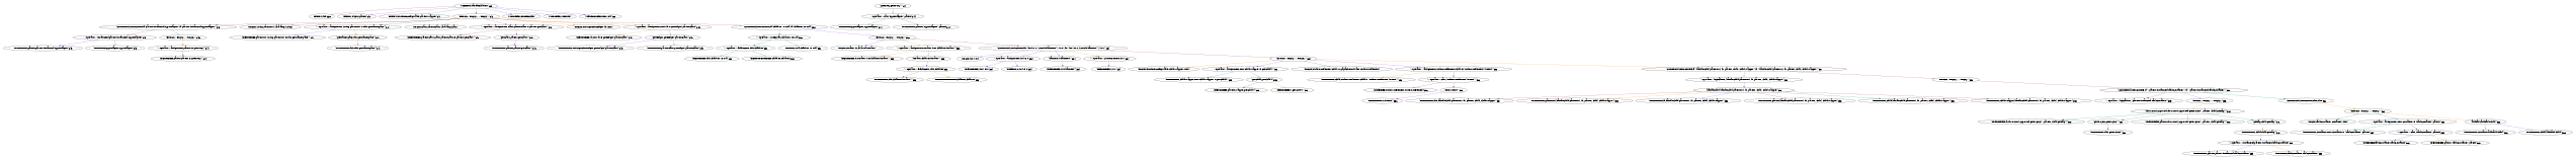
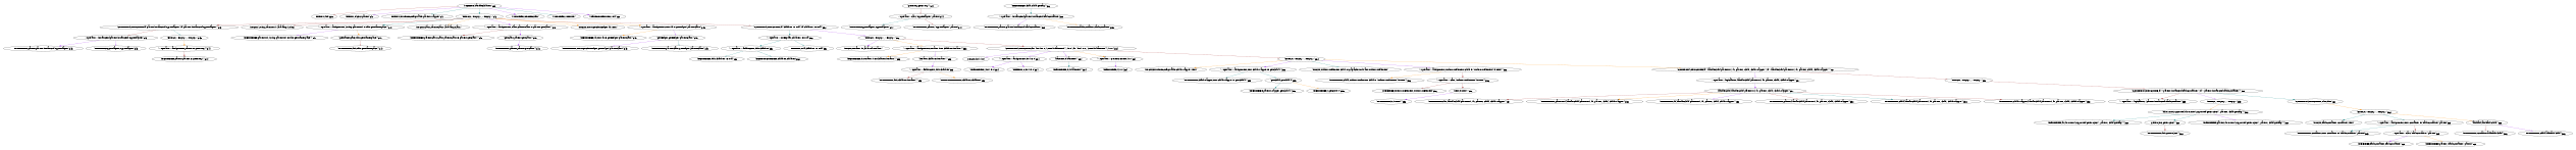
  digraph {
    edge [arrowhead=normal color=purple]
    n1 [label=<(METHOD,handleChildren)<SUB>339</SUB>>]
    n2 [label=<(PARAM,this)<SUB>339</SUB>>]
    n3 [label=<(PARAM,Object parent)<SUB>340</SUB>>]
    n4 [label=<(PARAM,RuntimeConfigurable parentWrapper)<SUB>341</SUB>>]
    n5 [label=<(BLOCK,&lt;empty&gt;,&lt;empty&gt;)<SUB>342</SUB>>]
    n6 [label=<(MODIFIER,PROTECTED)>]
    n7 [label=<(MODIFIER,VIRTUAL)>]
    n8 [label=<(METHOD_RETURN,void)<SUB>339</SUB>>]
    n9 [label=<(CONTROL_STRUCTURE,if (parent instanceof TypeAdapter),if (parent instanceof TypeAdapter))<SUB>343</SUB>>]
    n10 [label=<(LOCAL,String parentUri: java.lang.String)>]
    n11 [label=<(&lt;operator&gt;.assignment,String parentUri = this.getNamespace())<SUB>347</SUB>>]
    n12 [label=<(LOCAL,Class parentClass: java.lang.Class)>]
    n13 [label=<(&lt;operator&gt;.assignment,Class parentClass = parent.getClass())<SUB>348</SUB>>]
    n14 [label=<(LOCAL,IntrospectionHelper ih: ANY)>]
    n15 [label=<(&lt;operator&gt;.assignment,ANY ih = getHelper(parentClass))<SUB>349</SUB>>]
    n16 [label=<(CONTROL_STRUCTURE,if (children != null),if (children != null))<SUB>352</SUB>>]
    n17 [label=<(&lt;operator&gt;.instanceOf,parent instanceof TypeAdapter)<SUB>343</SUB>>]
    n18 [label=<(BLOCK,&lt;empty&gt;,&lt;empty&gt;)<SUB>343</SUB>>]
    n19 [label=<(IDENTIFIER,parentUri,String parentUri = this.getNamespace())<SUB>347</SUB>>]
    n20 [label=<(getNamespace,this.getNamespace())<SUB>347</SUB>>]
    n21 [label=<(IDENTIFIER,parentClass,Class parentClass = parent.getClass())<SUB>348</SUB>>]
    n22 [label=<(getClass,parent.getClass())<SUB>348</SUB>>]
    n23 [label=<(IDENTIFIER,ih,ANY ih = getHelper(parentClass))<SUB>349</SUB>>]
    n24 [label=<(getHelper,getHelper(parentClass))<SUB>349</SUB>>]
    n25 [label=<(&lt;operator&gt;.notEquals,children != null)<SUB>352</SUB>>]
    n26 [label=<(BLOCK,&lt;empty&gt;,&lt;empty&gt;)<SUB>352</SUB>>]
    n27 [label=<(IDENTIFIER,parent,parent instanceof TypeAdapter)<SUB>343</SUB>>]
    n28 [label=<(TYPE_REF,TypeAdapter,TypeAdapter)<SUB>343</SUB>>]
    n29 [label=<(&lt;operator&gt;.assignment,parent = getProxy())<SUB>344</SUB>>]
    n30 [label=<(IDENTIFIER,parent,parent = getProxy())<SUB>344</SUB>>]
    n31 [label=<(getProxy,getProxy())<SUB>344</SUB>>]
    n32 [label=<(&lt;operator&gt;.cast,(TypeAdapter) parent)<SUB>344</SUB>>]
    n33 [label=<(TYPE_REF,TypeAdapter,TypeAdapter)<SUB>344</SUB>>]
    n34 [label=<(IDENTIFIER,parent,(TypeAdapter) parent)<SUB>344</SUB>>]
    n35 [label=<(IDENTIFIER,this,this.getNamespace())<SUB>347</SUB>>]
    n36 [label=<(IDENTIFIER,parent,parent.getClass())<SUB>348</SUB>>]
    n37 [label=<(IDENTIFIER,IntrospectionHelper,getHelper(parentClass))<SUB>349</SUB>>]
    n38 [label=<(IDENTIFIER,parentClass,getHelper(parentClass))<SUB>349</SUB>>]
    n39 [label=<(&lt;operator&gt;.fieldAccess,this.children)<SUB>352</SUB>>]
    n40 [label=<(LITERAL,null,children != null)<SUB>352</SUB>>]
    n41 [label=<(LOCAL,Iterator it: java.util.Iterator)>]
    n42 [label=<(&lt;operator&gt;.assignment,Iterator it = children.iterator())<SUB>353</SUB>>]
    n43 [label=<(CONTROL_STRUCTURE,for (int i = 0; Some(it.hasNext()); i++),for (int i = 0; Some(it.hasNext()); i++))<SUB>354</SUB>>]
    n44 [label=<(IDENTIFIER,this,children != null)<SUB>352</SUB>>]
    n45 [label=<(FIELD_IDENTIFIER,children,children)<SUB>352</SUB>>]
    n46 [label=<(IDENTIFIER,it,Iterator it = children.iterator())<SUB>353</SUB>>]
    n47 [label=<(iterator,children.iterator())<SUB>353</SUB>>]
    n48 [label=<(LOCAL,int i: int)>]
    n49 [label=<(&lt;operator&gt;.assignment,int i = 0)<SUB>354</SUB>>]
    n50 [label=<(hasNext,it.hasNext())<SUB>354</SUB>>]
    n51 [label=<(&lt;operator&gt;.postIncrement,i++)<SUB>354</SUB>>]
    n52 [label=<(BLOCK,&lt;empty&gt;,&lt;empty&gt;)<SUB>354</SUB>>]
    n53 [label=<(&lt;operator&gt;.fieldAccess,this.children)<SUB>353</SUB>>]
    n54 [label=<(IDENTIFIER,this,children.iterator())<SUB>353</SUB>>]
    n55 [label=<(FIELD_IDENTIFIER,children,children)<SUB>353</SUB>>]
    n56 [label=<(IDENTIFIER,i,int i = 0)<SUB>354</SUB>>]
    n57 [label=<(LITERAL,0,int i = 0)<SUB>354</SUB>>]
    n58 [label=<(IDENTIFIER,it,it.hasNext())<SUB>354</SUB>>]
    n59 [label=<(IDENTIFIER,i,i++)<SUB>354</SUB>>]
    n60 [label=<(LOCAL,RuntimeConfigurable childWrapper: ANY)>]
    n61 [label=<(&lt;operator&gt;.assignment,ANY childWrapper = getChild(i))<SUB>355</SUB>>]
    n62 [label=<(LOCAL,UnknownElement child: org.apache.tools.ant.UnknownElement)>]
    n63 [label=<(&lt;operator&gt;.assignment,UnknownElement child = (UnknownElement) it.next())<SUB>356</SUB>>]
    n64 [label=<(CONTROL_STRUCTURE,if (!handleChild(parentUri, ih, parent, child, childWrapper)),if (!handleChild(parentUri, ih, parent, child, childWrapper)))<SUB>357</SUB>>]
    n65 [label=<(IDENTIFIER,childWrapper,ANY childWrapper = getChild(i))<SUB>355</SUB>>]
    n66 [label=<(getChild,getChild(i))<SUB>355</SUB>>]
    n67 [label=<(IDENTIFIER,child,UnknownElement child = (UnknownElement) it.next())<SUB>356</SUB>>]
    n68 [label=<(&lt;operator&gt;.cast,(UnknownElement) it.next())<SUB>356</SUB>>]
    n69 [label=<(&lt;operator&gt;.logicalNot,!handleChild(parentUri, ih, parent, child, childWrapper))<SUB>357</SUB>>]
    n70 [label=<(BLOCK,&lt;empty&gt;,&lt;empty&gt;)<SUB>358</SUB>>]
    n71 [label=<(IDENTIFIER,parentWrapper,getChild(i))<SUB>355</SUB>>]
    n72 [label=<(IDENTIFIER,i,getChild(i))<SUB>355</SUB>>]
    n73 [label=<(TYPE_REF,UnknownElement,UnknownElement)<SUB>356</SUB>>]
    n74 [label=<(next,it.next())<SUB>356</SUB>>]
    n75 [label=<(IDENTIFIER,it,it.next())<SUB>356</SUB>>]
    n76 [label=<(handleChild,handleChild(parentUri, ih, parent, child, childWrapper))<SUB>357</SUB>>]
    n77 [label=<(CONTROL_STRUCTURE,if (!(parent instanceof TaskContainer)),if (!(parent instanceof TaskContainer)))<SUB>359</SUB>>]
    n78 [label=<(IDENTIFIER,this,handleChild(parentUri, ih, parent, child, childWrapper))<SUB>357</SUB>>]
    n79 [label=<(IDENTIFIER,parentUri,handleChild(parentUri, ih, parent, child, childWrapper))<SUB>358</SUB>>]
    n80 [label=<(IDENTIFIER,ih,handleChild(parentUri, ih, parent, child, childWrapper))<SUB>358</SUB>>]
    n81 [label=<(IDENTIFIER,parent,handleChild(parentUri, ih, parent, child, childWrapper))<SUB>358</SUB>>]
    n82 [label=<(IDENTIFIER,child,handleChild(parentUri, ih, parent, child, childWrapper))<SUB>358</SUB>>]
    n83 [label=<(IDENTIFIER,childWrapper,handleChild(parentUri, ih, parent, child, childWrapper))<SUB>358</SUB>>]
    n84 [label=<(&lt;operator&gt;.logicalNot,!(parent instanceof TaskContainer))<SUB>359</SUB>>]
    n85 [label=<(BLOCK,&lt;empty&gt;,&lt;empty&gt;)<SUB>359</SUB>>]
    n86 [label=<(CONTROL_STRUCTURE,else,else)<SUB>362</SUB>>]
    n87 [label=<(throwNotSupported,throwNotSupported(getProject(), parent, child.getTag()))<SUB>360</SUB>>]
    n88 [label=<(BLOCK,&lt;empty&gt;,&lt;empty&gt;)<SUB>362</SUB>>]
    n89 [label=<(&lt;operator&gt;.instanceOf,parent instanceof TaskContainer)<SUB>359</SUB>>]
    n90 [label=<(IDENTIFIER,parent,parent instanceof TaskContainer)<SUB>359</SUB>>]
    n91 [label=<(TYPE_REF,TaskContainer,TaskContainer)<SUB>359</SUB>>]
    n92 [label=<(IDENTIFIER,ih,throwNotSupported(getProject(), parent, child.getTag()))<SUB>360</SUB>>]
    n93 [label=<(getProject,getProject())<SUB>360</SUB>>]
    n94 [label=<(IDENTIFIER,parent,throwNotSupported(getProject(), parent, child.getTag()))<SUB>360</SUB>>]
-   n95 [label=<(getTag,child.getTag())<SUB>361</SUB>>]
    n96 [label=<(IDENTIFIER,this,getProject())<SUB>360</SUB>>]
    n97 [label=<(IDENTIFIER,child,child.getTag())<SUB>361</SUB>>]
    n98 [label=<(LOCAL,TaskContainer container: ANY)>]
    n99 [label=<(&lt;operator&gt;.assignment,ANY container = (TaskContainer) parent)<SUB>365</SUB>>]
    n100 [label=<(addTask,addTask(child))<SUB>366</SUB>>]
    n101 [label=<(IDENTIFIER,container,ANY container = (TaskContainer) parent)<SUB>365</SUB>>]
    n102 [label=<(&lt;operator&gt;.cast,(TaskContainer) parent)<SUB>365</SUB>>]
    n103 [label=<(IDENTIFIER,container,addTask(child))<SUB>366</SUB>>]
    n104 [label=<(IDENTIFIER,child,addTask(child))<SUB>366</SUB>>]
    n105 [label=<(TYPE_REF,TaskContainer,TaskContainer)<SUB>365</SUB>>]
    n106 [label=<(IDENTIFIER,parent,(TaskContainer) parent)<SUB>365</SUB>>]
    n1 -> n2 [arrowhead=onormal color=brown]
    n1 -> n3 [arrowhead=onormal]
    n1 -> n4 [arrowhead=onormal color=teal]
    n1 -> n5 [color=teal]
    n1 -> n6
    n1 -> n7 [arrowhead=onormal color=teal]
    n1 -> n8
    n5 -> n9 [color=brown]
    n5 -> n10 [arrowhead=onormal color=brown]
    n5 -> n11 [color=teal]
    n5 -> n12 [arrowhead=onormal color=darkorange]
    n5 -> n13
    n5 -> n14 [color=darkorange]
    n5 -> n15 [color=darkorange]
    n5 -> n16 [arrowhead=onormal color=brown]
    n9 -> n17 [arrowhead=onormal color=brown]
    n9 -> n18 [arrowhead=onormal color=teal]
    n11 -> n19 [arrowhead=onormal]
    n11 -> n20 [color=darkorange]
    n13 -> n21 [color=brown]
    n13 -> n22
    n15 -> n23 [color=darkorange]
    n15 -> n24 [arrowhead=onormal]
    n16 -> n25 [color=teal]
    n16 -> n26 [arrowhead=onormal]
    n17 -> n27
    n17 -> n28 [arrowhead=onormal]
    n18 -> n29 [color=darkorange]
    n20 -> n35 [arrowhead=onormal color=brown]
    n22 -> n36
    n24 -> n37 [arrowhead=onormal]
    n24 -> n38 [arrowhead=onormal color=teal]
    n25 -> n39 [color=teal]
    n25 -> n40 [arrowhead=onormal color=teal]
    n26 -> n41
    n26 -> n42 [arrowhead=onormal color=darkorange]
    n26 -> n43 [color=brown]
    n29 -> n30 [color=brown]
    n31 -> n32 [arrowhead=onormal color=brown]
    n32 -> n33 [arrowhead=onormal color=teal]
    n32 -> n34 [arrowhead=onormal color=brown]
    n39 -> n44 [arrowhead=onormal color=teal]
    n39 -> n45 [arrowhead=onormal color=teal]
    n42 -> n46 [color=darkorange]
    n42 -> n47 [arrowhead=onormal]
    n43 -> n48 [arrowhead=onormal]
    n43 -> n49 [arrowhead=onormal]
    n43 -> n50 [arrowhead=onormal]
    n43 -> n51 [color=darkorange]
    n43 -> n52 [arrowhead=onormal color=brown]
    n47 -> n53
    n49 -> n56
    n49 -> n57
    n50 -> n58 [color=teal]
    n51 -> n59
    n52 -> n60 [color=darkorange]
    n52 -> n61
    n52 -> n62 [arrowhead=onormal color=teal]
    n52 -> n63 [arrowhead=onormal]
    n52 -> n64 [arrowhead=onormal color=darkorange]
    n53 -> n54 [color=brown]
    n53 -> n55 [color=darkorange]
    n61 -> n65 [arrowhead=onormal color=teal]
    n61 -> n66 [arrowhead=onormal color=teal]
    n63 -> n67 [color=darkorange]
    n63 -> n68 [color=brown]
    n64 -> n69 [arrowhead=onormal]
    n64 -> n70 [arrowhead=onormal color=brown]
    n66 -> n71 [color=teal]
    n66 -> n72 [arrowhead=onormal color=darkorange]
    n68 -> n73 [arrowhead=onormal color=brown]
    n68 -> n74 [color=brown]
    n69 -> n76
    n70 -> n77 [arrowhead=onormal color=brown]
    n74 -> n75
    n76 -> n78 [color=brown]
    n76 -> n79 [color=darkorange]
    n76 -> n80 [arrowhead=onormal]
    n76 -> n81 [arrowhead=onormal color=brown]
    n76 -> n82 [color=teal]
    n76 -> n83 [color=brown]
    n77 -> n84 [color=brown]
    n77 -> n85 [arrowhead=onormal]
    n77 -> n86 [color=teal]
    n85 -> n87 [arrowhead=onormal color=darkorange]
    n86 -> n88 [color=darkorange]
    n87 -> n92 [color=teal]
    n87 -> n93 [color=teal]
    n87 -> n94 [arrowhead=onormal]
-   n87 -> n95 [color=teal]
    n88 -> n98 [color=teal]
    n88 -> n99 [arrowhead=onormal color=teal]
    n88 -> n100 [arrowhead=onormal color=darkorange]
    n89 -> n90 [arrowhead=onormal]
    n89 -> n91 [arrowhead=onormal color=darkorange]
    n93 -> n96 [color=brown]
-   n95 -> n97 [color=darkorange]
    n97 -> n89 [color=teal]
    n99 -> n101 [color=teal]
    n99 -> n102 [color=brown]
    n100 -> n103 [arrowhead=onormal color=brown]
    n100 -> n104 [arrowhead=onormal]
    n102 -> n105
    n102 -> n106 [arrowhead=onormal color=darkorange]
  }
